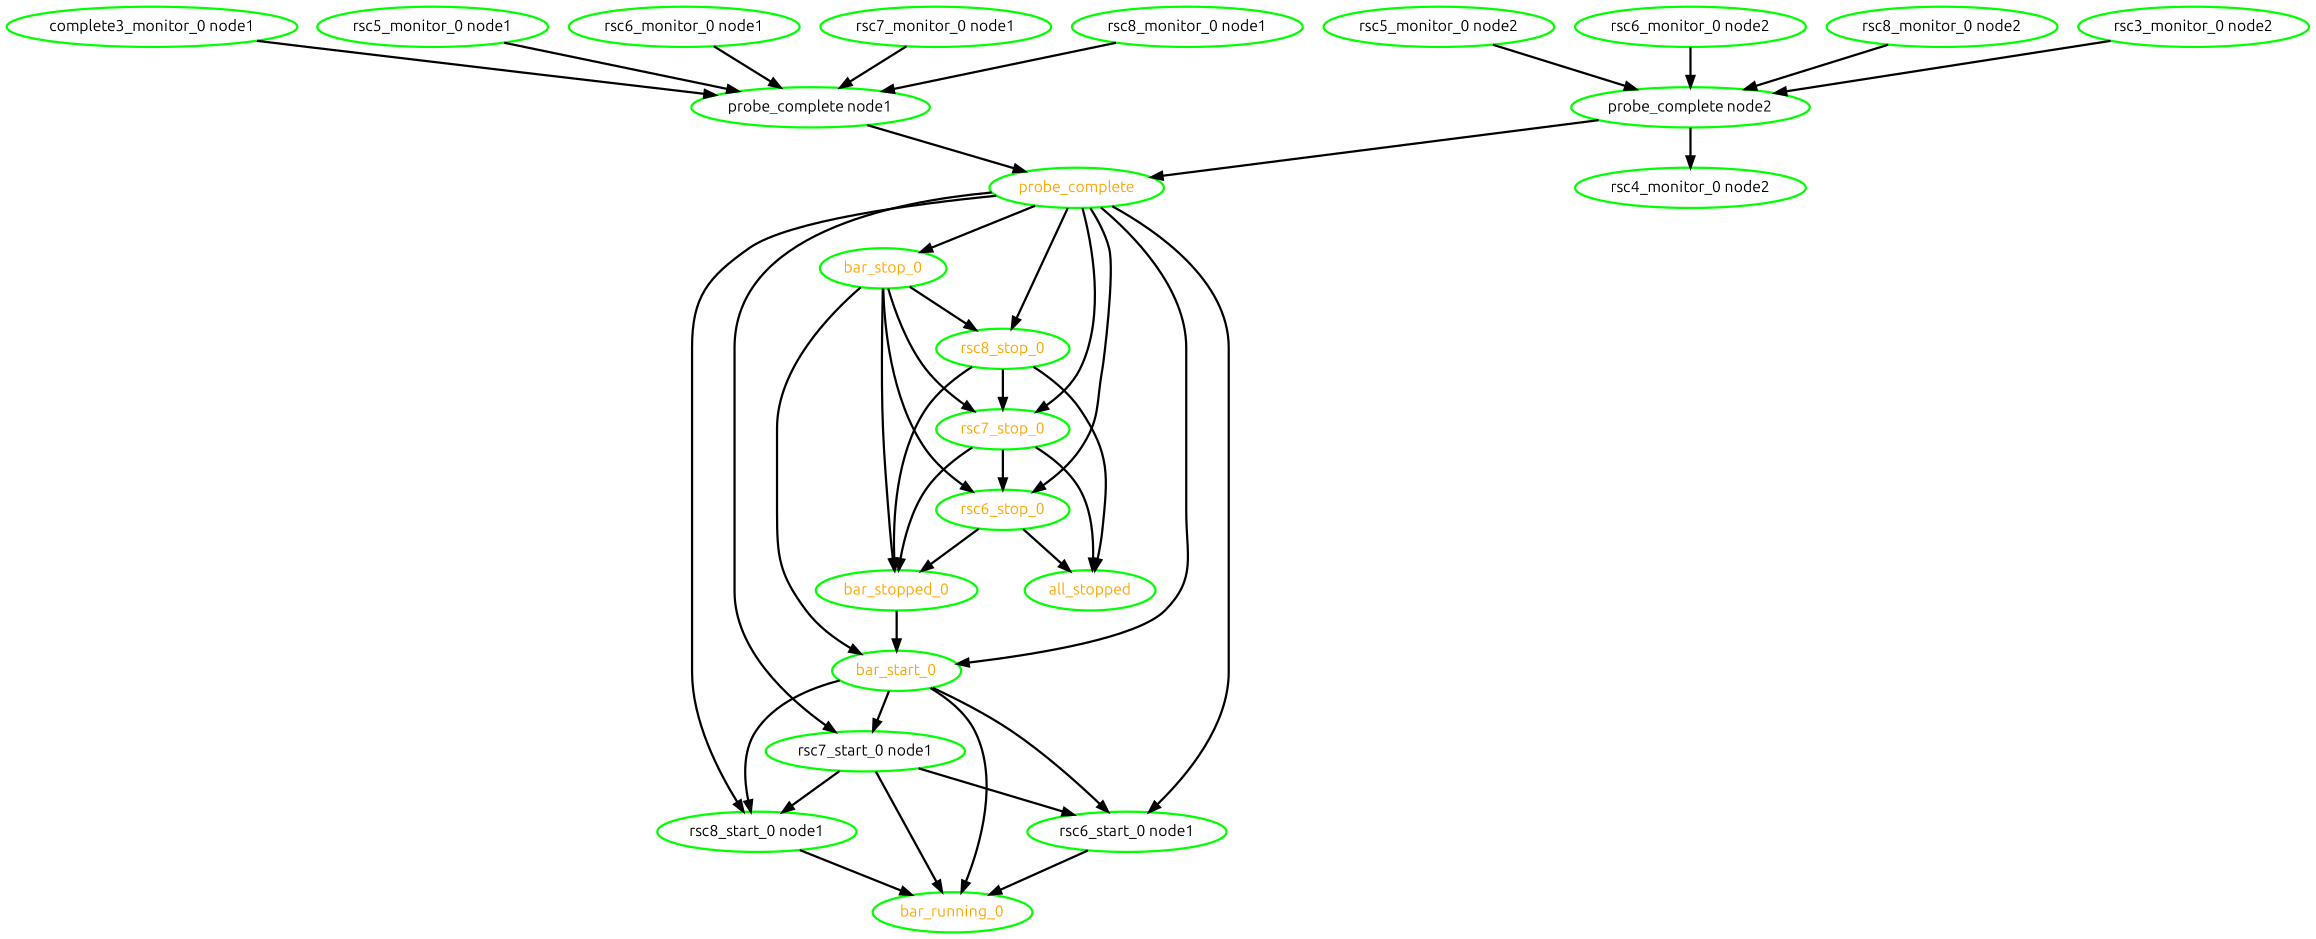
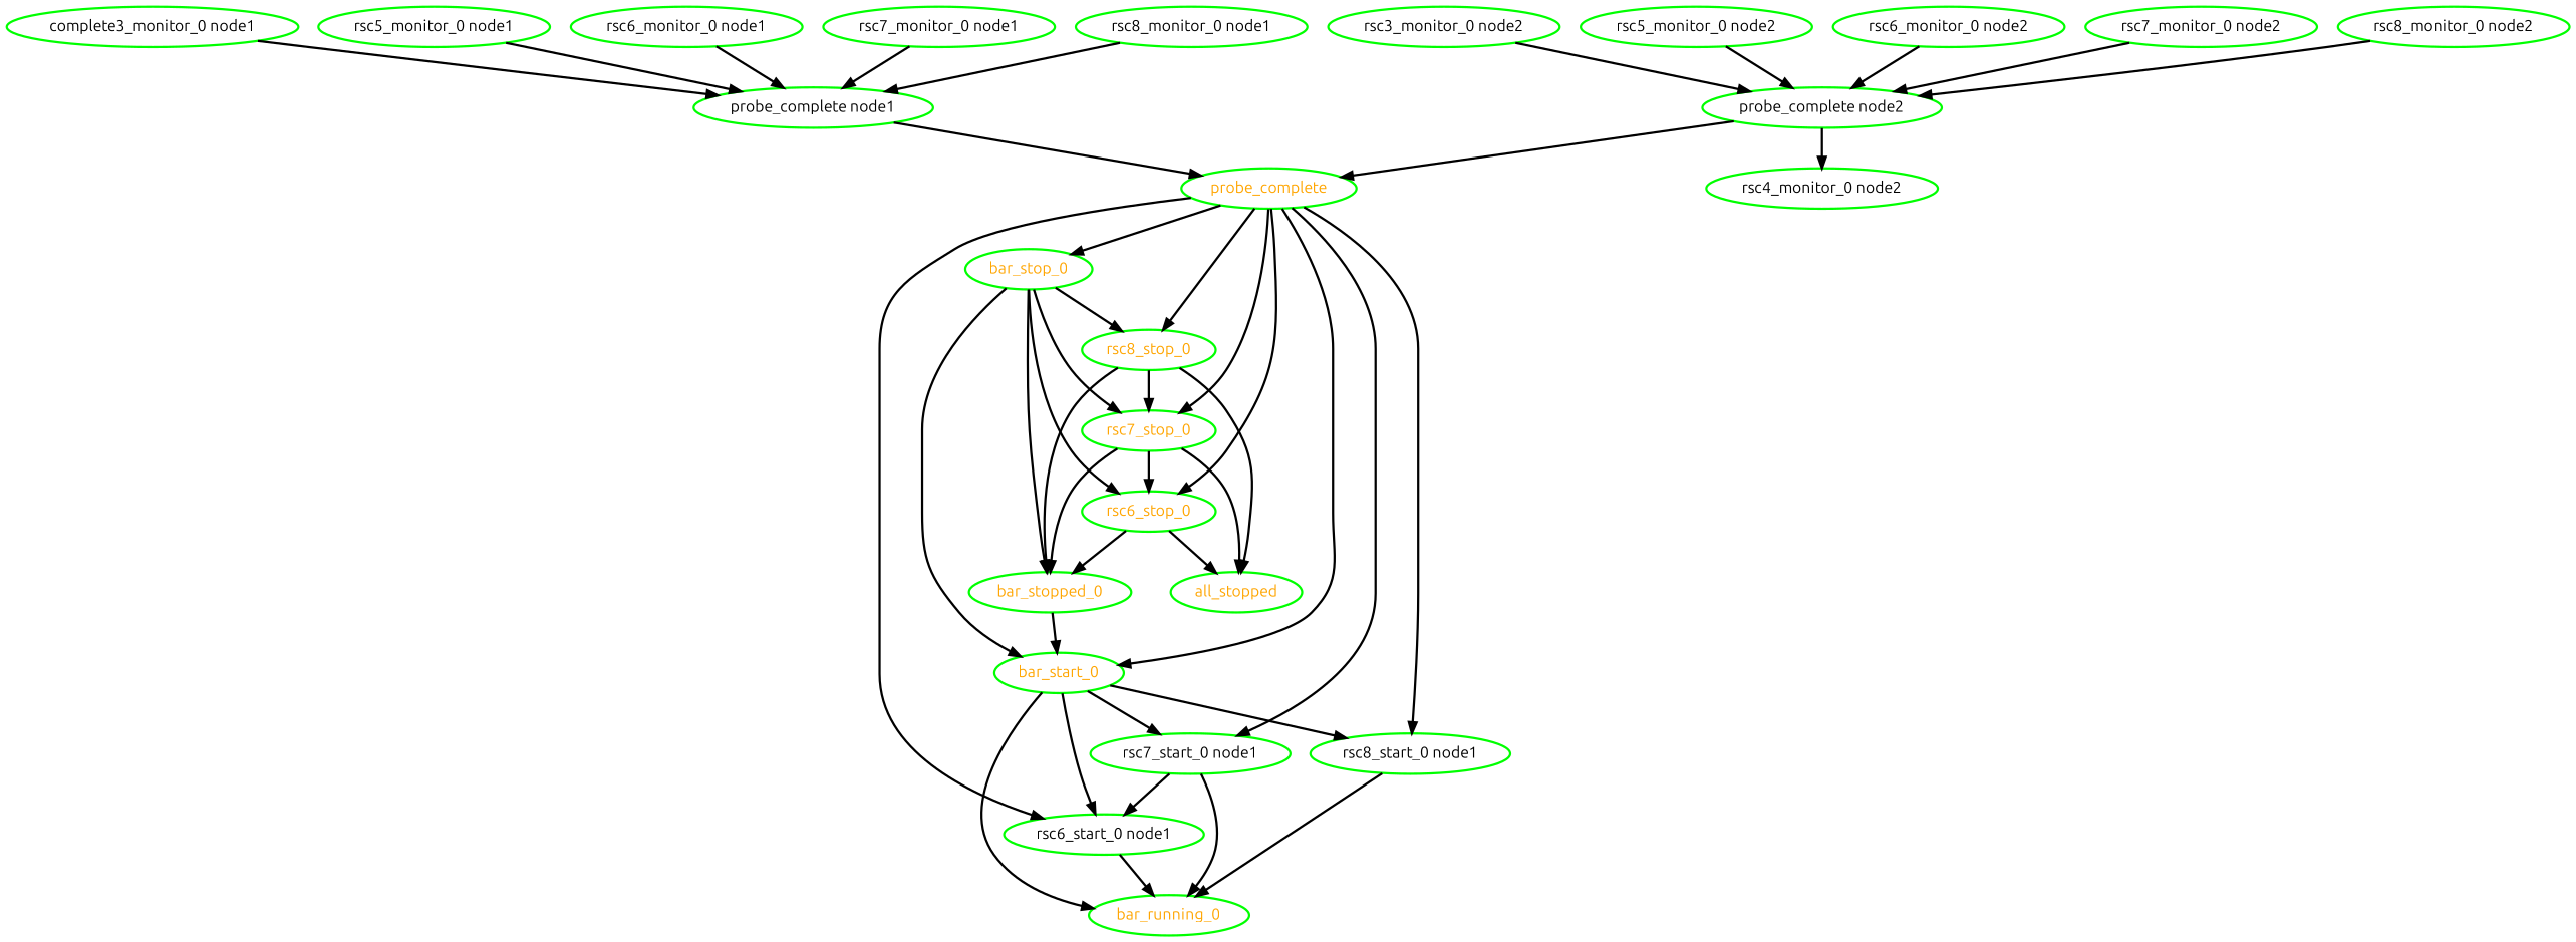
  digraph {
    fontname=Ubuntu
    node [color=green fontcolor=black fontname=Ubuntu style=bold]
    edge [fontname=Ubuntu style=bold]
    all_stopped [fontcolor=orange]
    bar_running_0 [fontcolor=orange]
    bar_start_0 [fontcolor=orange]
    "rsc6_start_0 node1"
    "rsc7_start_0 node1"
    "rsc8_start_0 node1"
    bar_stop_0 [fontcolor=orange]
    bar_stopped_0 [fontcolor=orange]
    rsc6_stop_0 [fontcolor=orange]
    rsc7_stop_0 [fontcolor=orange]
    rsc8_stop_0 [fontcolor=orange]
    probe_complete [fontcolor=orange]
    "probe_complete node1"
    "probe_complete node2"
    "rsc4_monitor_0 node2"
    n16 [label="complete3_monitor_0 node1"]
    "rsc3_monitor_0 node2"
    "rsc5_monitor_0 node1"
    "rsc5_monitor_0 node2"
    "rsc6_monitor_0 node1"
    "rsc6_monitor_0 node2"
    "rsc7_monitor_0 node1"
+   "rsc7_monitor_0 node2"
    "rsc8_monitor_0 node1"
    "rsc8_monitor_0 node2"
    bar_start_0 -> bar_running_0
    bar_start_0 -> "rsc6_start_0 node1"
    bar_start_0 -> "rsc7_start_0 node1"
    bar_start_0 -> "rsc8_start_0 node1"
    "rsc6_start_0 node1" -> bar_running_0
    "rsc7_start_0 node1" -> bar_running_0
    "rsc7_start_0 node1" -> "rsc6_start_0 node1"
-   "rsc7_start_0 node1" -> "rsc8_start_0 node1"
    "rsc8_start_0 node1" -> bar_running_0
    bar_stop_0 -> bar_start_0
    bar_stop_0 -> bar_stopped_0
    bar_stop_0 -> rsc6_stop_0
    bar_stop_0 -> rsc7_stop_0
    bar_stop_0 -> rsc8_stop_0
    bar_stopped_0 -> bar_start_0
    rsc6_stop_0 -> all_stopped
    rsc6_stop_0 -> bar_stopped_0
    rsc7_stop_0 -> all_stopped
    rsc7_stop_0 -> bar_stopped_0
    rsc7_stop_0 -> rsc6_stop_0
    rsc8_stop_0 -> all_stopped
    rsc8_stop_0 -> bar_stopped_0
    rsc8_stop_0 -> rsc7_stop_0
    probe_complete -> bar_start_0
    probe_complete -> "rsc6_start_0 node1"
    probe_complete -> "rsc7_start_0 node1"
    probe_complete -> "rsc8_start_0 node1"
    probe_complete -> bar_stop_0
    probe_complete -> rsc6_stop_0
    probe_complete -> rsc7_stop_0
    probe_complete -> rsc8_stop_0
    "probe_complete node1" -> probe_complete
    "probe_complete node2" -> probe_complete
    "probe_complete node2" -> "rsc4_monitor_0 node2"
    n16 -> "probe_complete node1"
    "rsc3_monitor_0 node2" -> "probe_complete node2"
    "rsc5_monitor_0 node1" -> "probe_complete node1"
    "rsc5_monitor_0 node2" -> "probe_complete node2"
    "rsc6_monitor_0 node1" -> "probe_complete node1"
    "rsc6_monitor_0 node2" -> "probe_complete node2"
    "rsc7_monitor_0 node1" -> "probe_complete node1"
+   "rsc7_monitor_0 node2" -> "probe_complete node2"
    "rsc8_monitor_0 node1" -> "probe_complete node1"
    "rsc8_monitor_0 node2" -> "probe_complete node2"
  }
